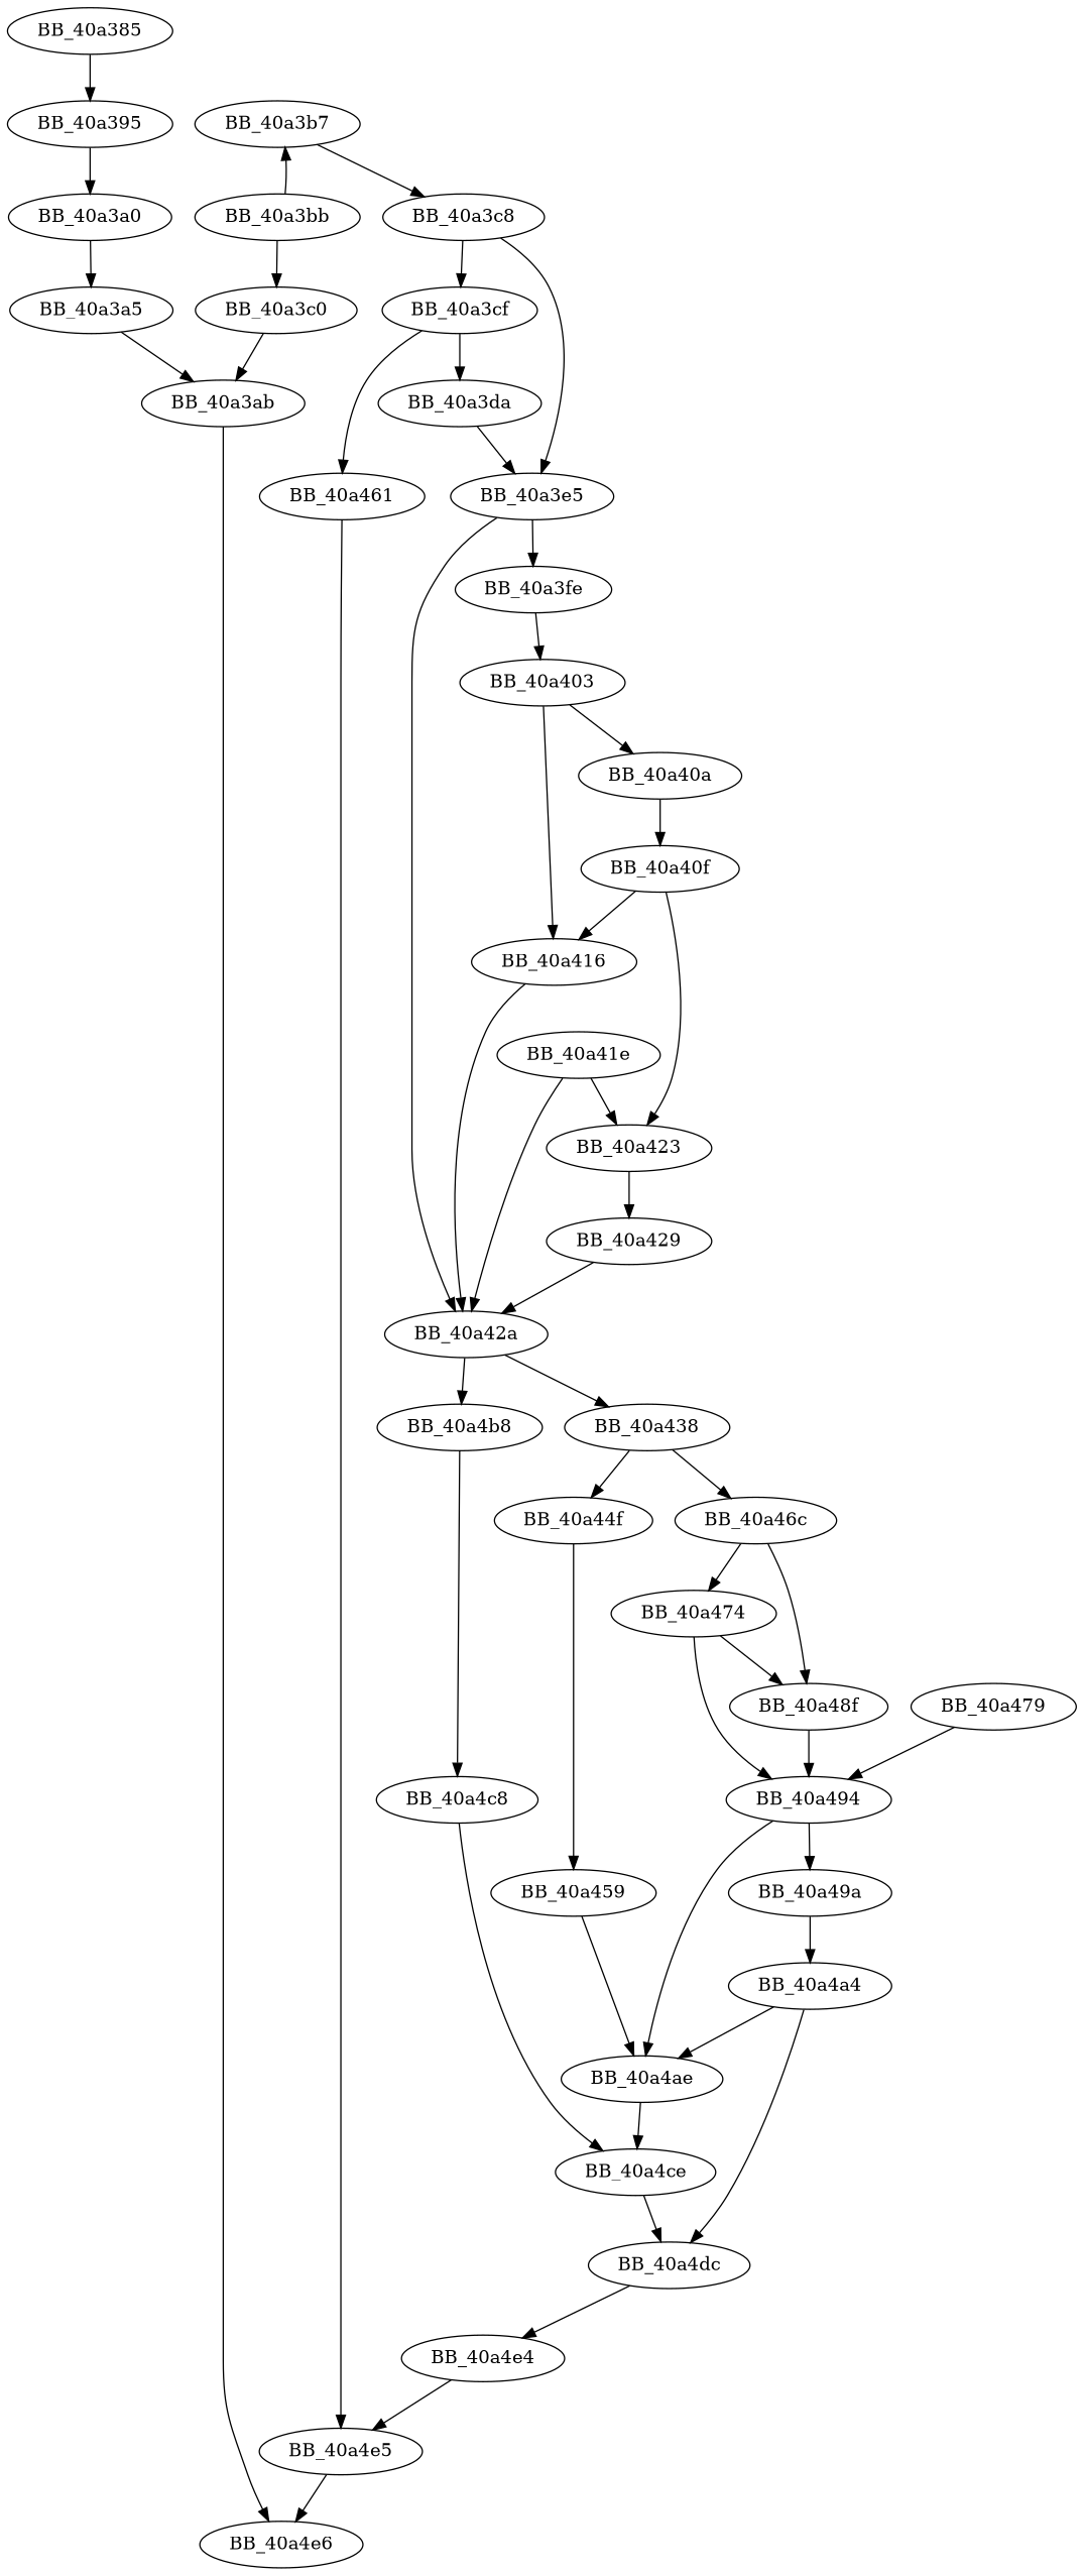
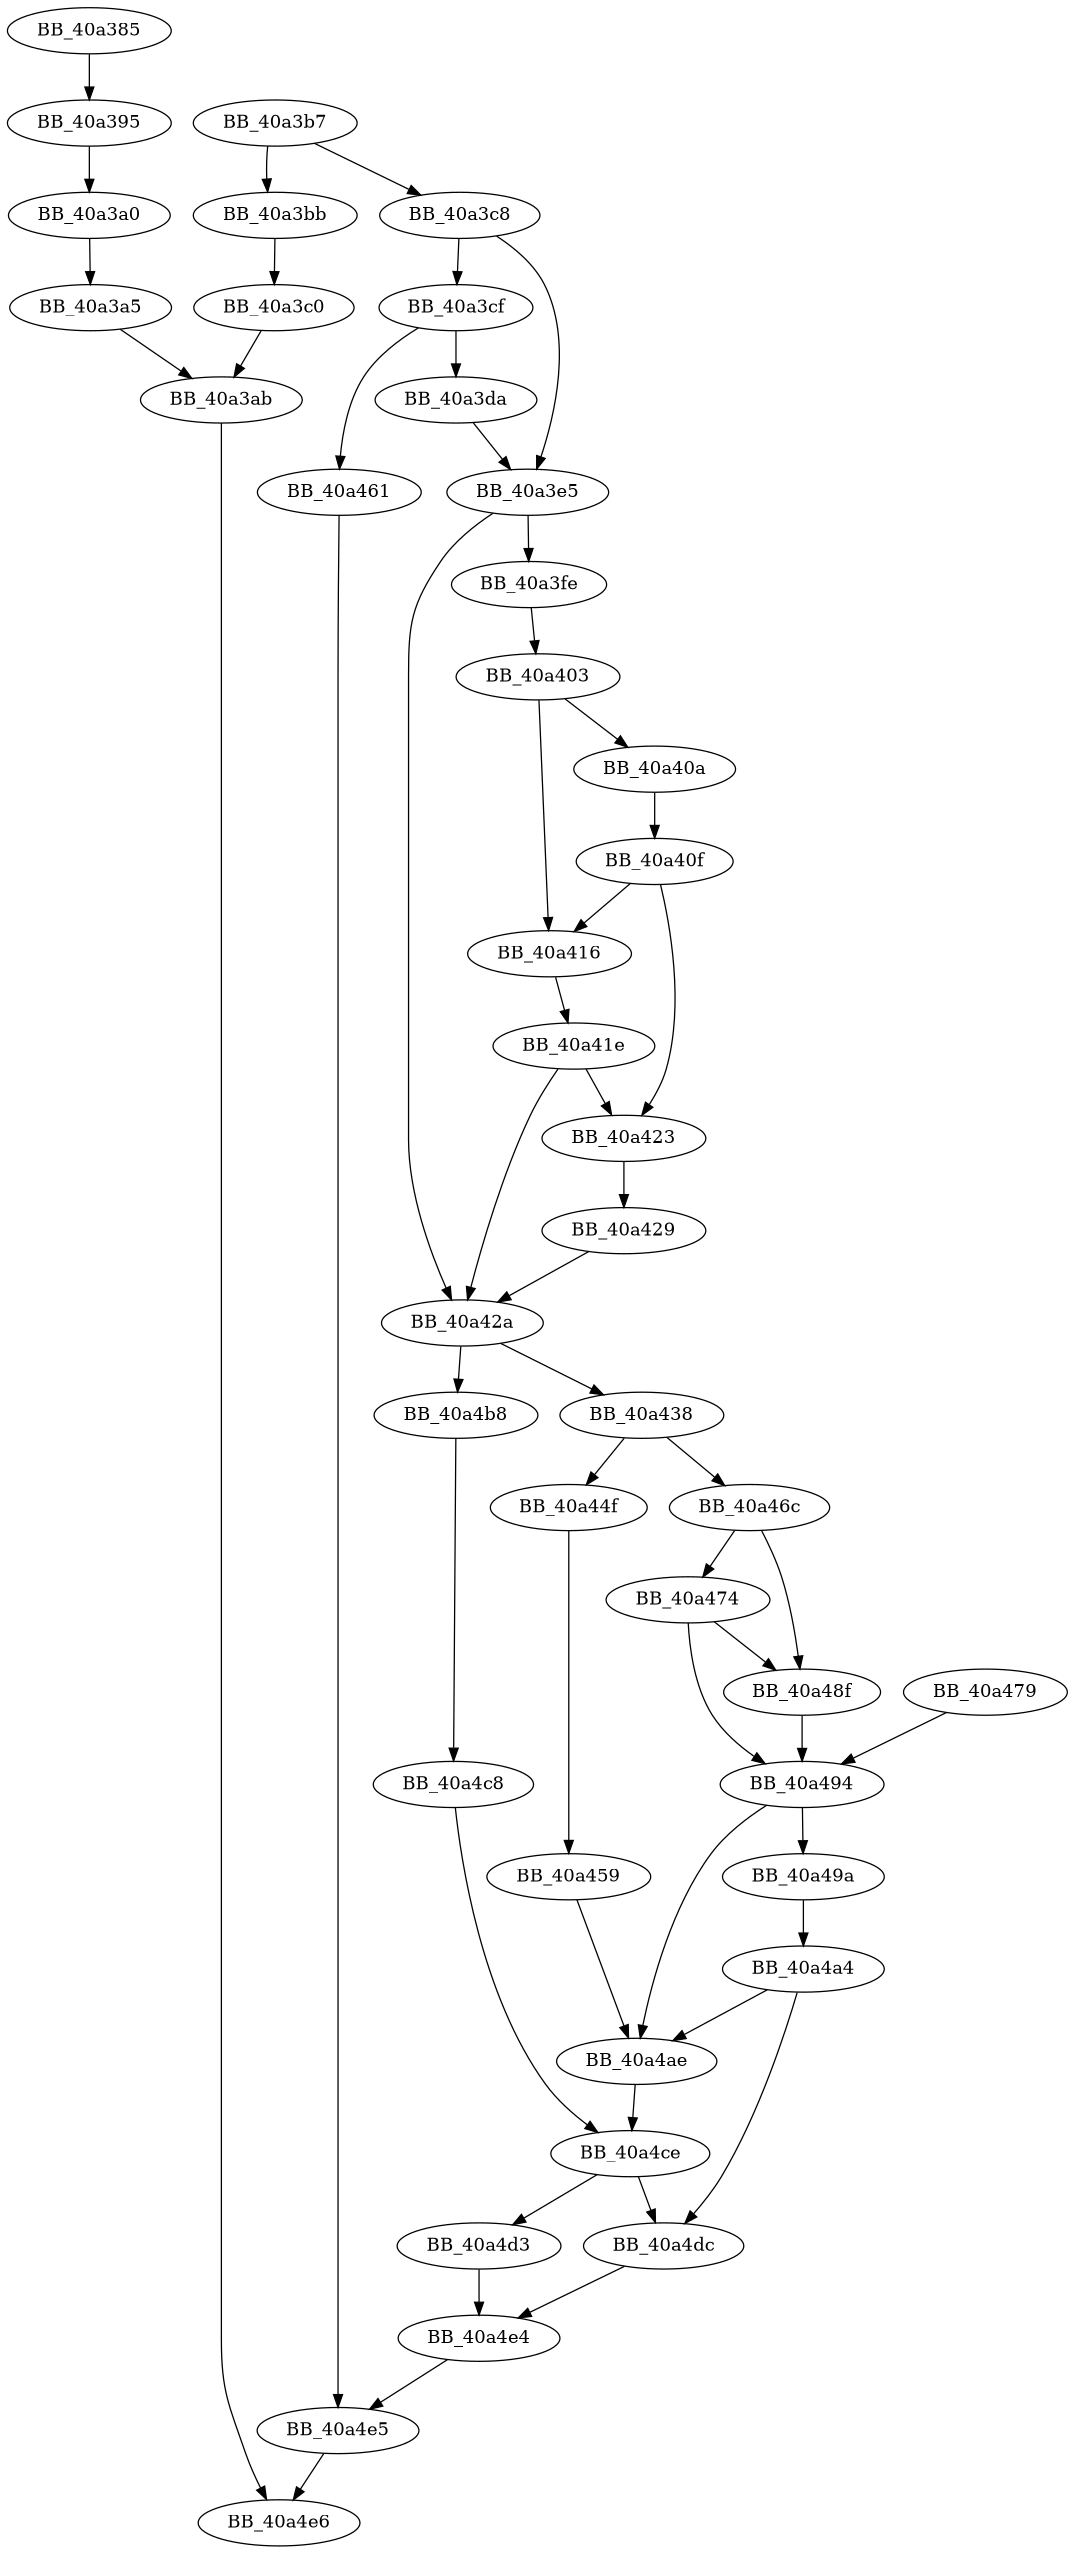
  digraph {
    BB_40a385
    BB_40a395
    BB_40a3a0
    BB_40a3a5
    BB_40a3b7
    BB_40a3bb
    BB_40a3c8
    BB_40a3ab
    BB_40a3c0
    BB_40a3cf
    BB_40a3e5
    BB_40a4e6
    BB_40a3da
    BB_40a461
    BB_40a3fe
    BB_40a42a
    BB_40a4e5
    BB_40a403
    BB_40a438
    BB_40a4b8
    BB_40a40a
    BB_40a416
    BB_40a44f
    BB_40a46c
    BB_40a4c8
    BB_40a40f
    BB_40a41e
    BB_40a423
    BB_40a429
    BB_40a459
    BB_40a474
    BB_40a48f
    BB_40a4ce
    BB_40a4ae
    BB_40a494
+   BB_40a4d3
    BB_40a4dc
    BB_40a479
    BB_40a49a
    BB_40a4a4
    BB_40a4e4
    BB_40a385 -> BB_40a395
    BB_40a395 -> BB_40a3a0
    BB_40a3a0 -> BB_40a3a5
    BB_40a3a5 -> BB_40a3ab
-   BB_40a3bb -> BB_40a3b7
+   BB_40a3b7 -> BB_40a3bb
    BB_40a3b7 -> BB_40a3c8
    BB_40a3bb -> BB_40a3c0
    BB_40a3c8 -> BB_40a3cf
    BB_40a3c8 -> BB_40a3e5
    BB_40a3ab -> BB_40a4e6
    BB_40a3c0 -> BB_40a3ab
    BB_40a3cf -> BB_40a3da
    BB_40a3cf -> BB_40a461
    BB_40a3e5 -> BB_40a3fe
    BB_40a3e5 -> BB_40a42a
    BB_40a3da -> BB_40a3e5
    BB_40a461 -> BB_40a4e5
    BB_40a3fe -> BB_40a403
    BB_40a42a -> BB_40a438
    BB_40a42a -> BB_40a4b8
    BB_40a4e5 -> BB_40a4e6
    BB_40a403 -> BB_40a40a
    BB_40a403 -> BB_40a416
    BB_40a438 -> BB_40a44f
    BB_40a438 -> BB_40a46c
    BB_40a4b8 -> BB_40a4c8
    BB_40a40a -> BB_40a40f
-   BB_40a416 -> BB_40a42a
+   BB_40a416 -> BB_40a41e
    BB_40a44f -> BB_40a459
    BB_40a46c -> BB_40a474
    BB_40a46c -> BB_40a48f
    BB_40a4c8 -> BB_40a4ce
    BB_40a40f -> BB_40a416
    BB_40a40f -> BB_40a423
    BB_40a41e -> BB_40a42a
    BB_40a41e -> BB_40a423
    BB_40a423 -> BB_40a429
    BB_40a429 -> BB_40a42a
    BB_40a459 -> BB_40a4ae
    BB_40a474 -> BB_40a48f
    BB_40a474 -> BB_40a494
    BB_40a48f -> BB_40a494
+   BB_40a4ce -> BB_40a4d3
    BB_40a4ce -> BB_40a4dc
    BB_40a4ae -> BB_40a4ce
    BB_40a494 -> BB_40a4ae
    BB_40a494 -> BB_40a49a
+   BB_40a4d3 -> BB_40a4e4
    BB_40a4dc -> BB_40a4e4
    BB_40a479 -> BB_40a494
    BB_40a49a -> BB_40a4a4
    BB_40a4a4 -> BB_40a4ae
    BB_40a4a4 -> BB_40a4dc
    BB_40a4e4 -> BB_40a4e5
  }
